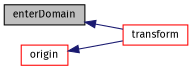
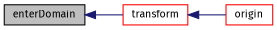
  digraph {
    fontname="Fira Sans"
    rankdir=LR
    node [color=red fontname="Fira Sans" fontsize=10 shape=record]
    edge [color=midnightblue dir=back fontname="Fira Sans" fontsize=10 labelfontname=FreeSans labelfontsize=10 style=solid]
    n1 [color=black fillcolor=grey75 fontcolor=black height=0.2 label=enterDomain style=filled width=0.4]
    n2 [height=0.2 label=transform width=0.4]
    n3 [height=0.2 label=origin width=0.4]
    n1 -> n2
-   n3 -> n2
+   n2 -> n3
  }
